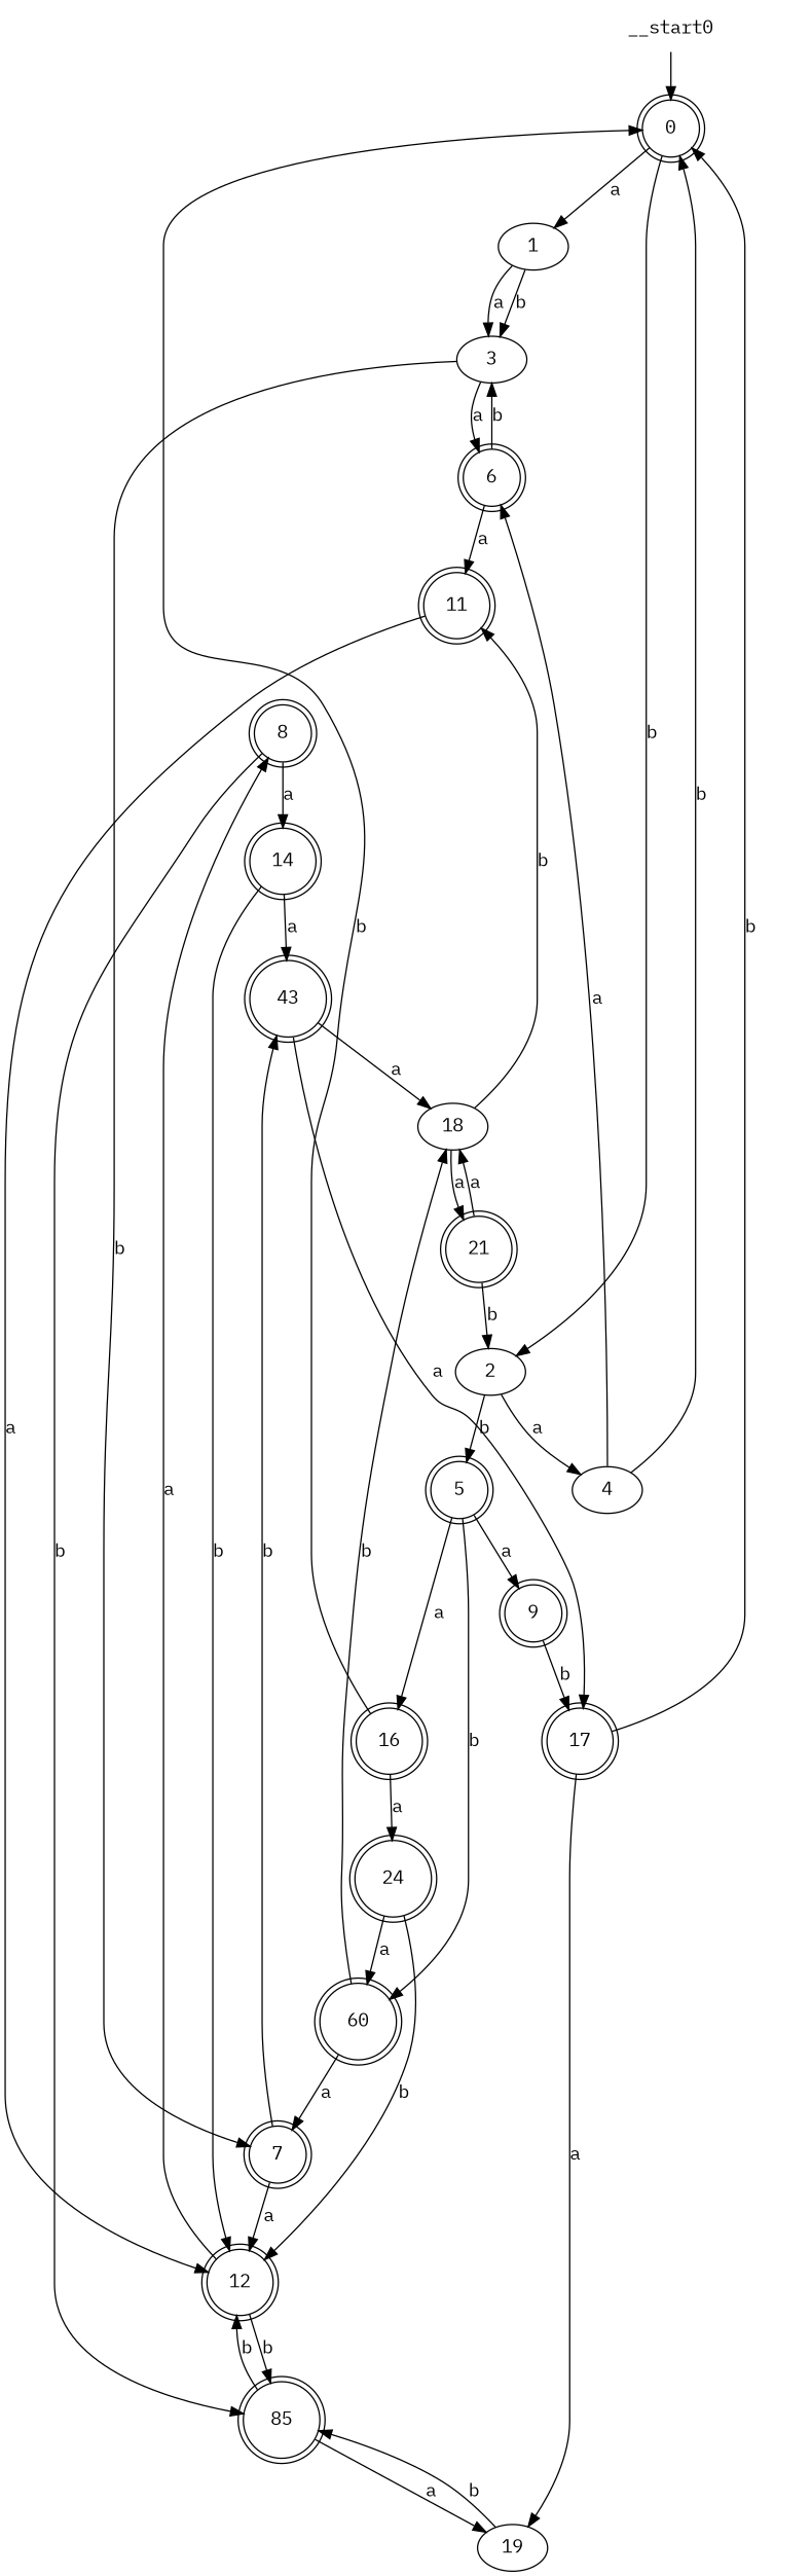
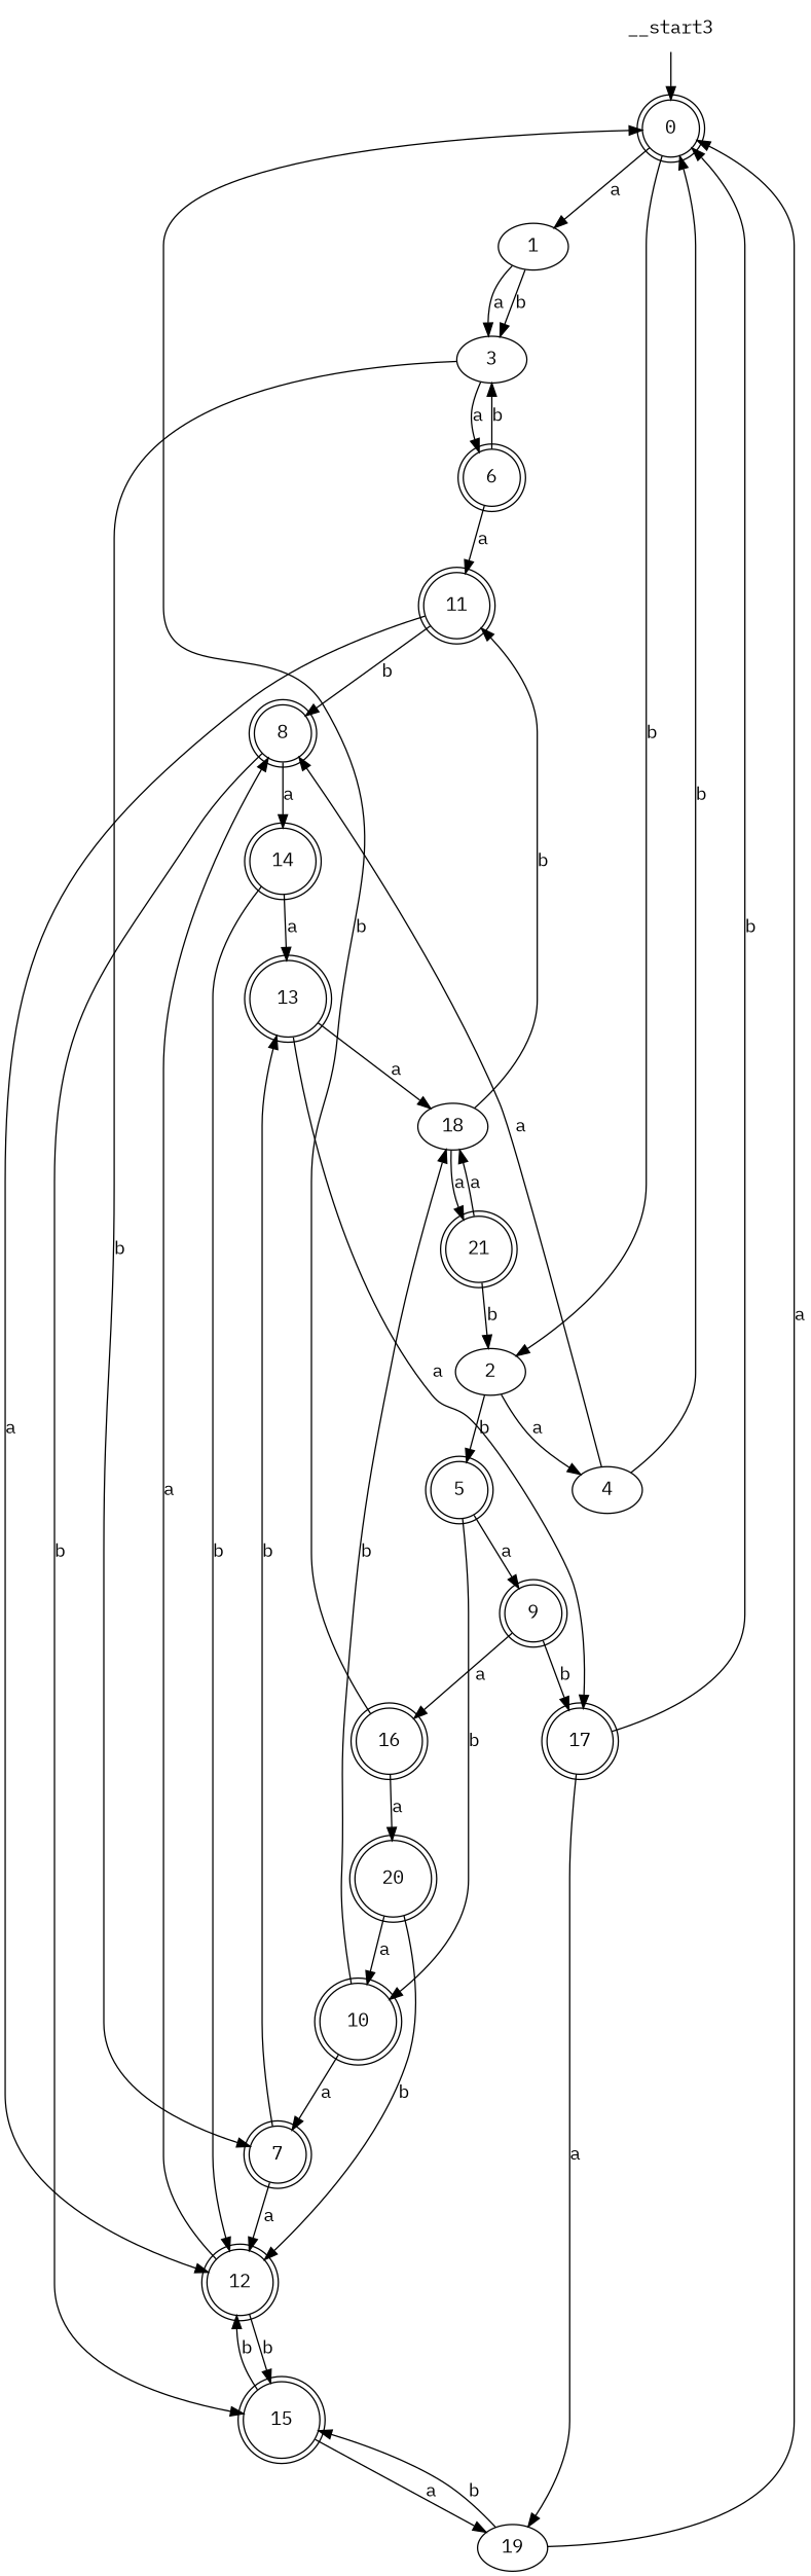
  digraph {
    fontname="IBM Plex Mono"
    node [fontname="IBM Plex Mono" shape=doublecircle]
    edge [fontname="IBM Plex Mono"]
-   __start0 [shape=none]
+   __start0 [shape=none label=__start3]
    0
    1 [shape=""]
    2 [shape=""]
    3 [shape=""]
    4 [shape=""]
    5
    6
    7
    8
    9
-   10 [label=60]
+   10
    11
    12
-   13 [label=43]
+   13
    14
-   15 [label=85]
+   15
    16
    17
    18 [shape=""]
    19 [shape=""]
-   20 [label=24]
+   20
    21
    __start0 -> 0
    0 -> 1 [label=a]
    0 -> 2 [label=b]
    1 -> 3 [label=a]
    1 -> 3 [label=b]
    2 -> 4 [label=a]
    2 -> 5 [label=b]
    3 -> 6 [label=a]
    3 -> 7 [label=b]
    4 -> 0 [label=b]
-   4 -> 6 [label=a]
+   4 -> 8 [label=a]
    5 -> 9 [label=a]
    5 -> 10 [label=b]
    6 -> 3 [label=b]
    6 -> 11 [label=a]
    7 -> 12 [label=a]
    7 -> 13 [label=b]
    8 -> 14 [label=a]
    8 -> 15 [label=b]
-   5 -> 16 [label=a]
+   9 -> 16 [label=a]
    9 -> 17 [label=b]
    10 -> 7 [label=a]
    10 -> 18 [label=b]
+   11 -> 8 [label=b]
    11 -> 12 [label=a]
    12 -> 8 [label=a]
    12 -> 15 [label=b]
    13 -> 17 [label=a]
    13 -> 18 [label=a]
    14 -> 12 [label=b]
    14 -> 13 [label=a]
    15 -> 12 [label=b]
    15 -> 19 [label=a]
    16 -> 0 [label=b]
    16 -> 20 [label=a]
    17 -> 0 [label=b]
    17 -> 19 [label=a]
    18 -> 11 [label=b]
    18 -> 21 [label=a]
+   19 -> 0 [label=a]
    19 -> 15 [label=b]
    20 -> 10 [label=a]
    20 -> 12 [label=b]
    21 -> 2 [label=b]
    21 -> 18 [label=a]
  }
